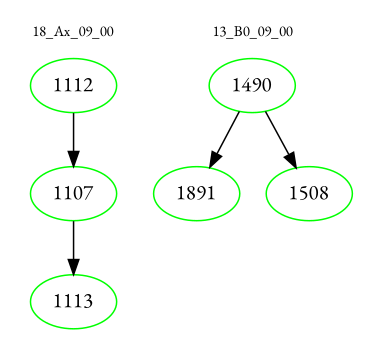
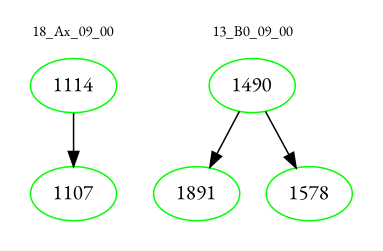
  digraph {
    fontname="EB Garamond"
    node [color=green fontname="EB Garamond"]
    edge [color=black fontname="EB Garamond"]
    n1 [label=1107]
-   n2 [label=1113]
-   n3 [label=1112]
+   n3 [label=1114]
    n4 [label=1490]
    n5 [label=1891]
-   n6 [label=1508]
+   n6 [label=1578]
    subgraph cluster_1 {
      color=white
      fontsize=10
      label="18_Ax_09_00"
      n1
-     n2
      n3
    }
    subgraph cluster_2 {
      color=white
      fontsize=10
      label="13_B0_09_00"
      n4
      n5
      n6
    }
-   n1 -> n2
    n3 -> n1
    n4 -> n5
    n4 -> n6
  }
